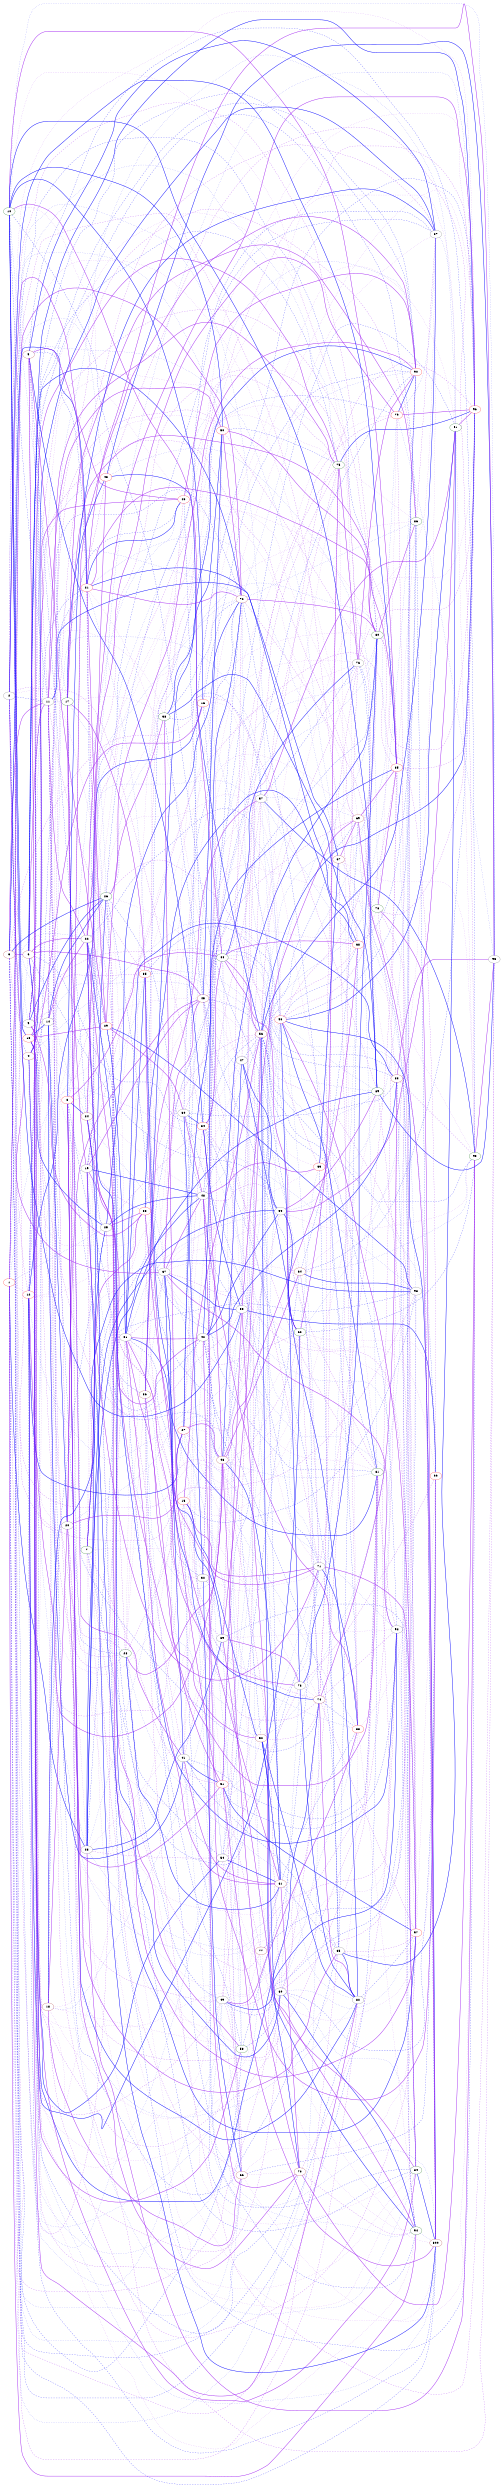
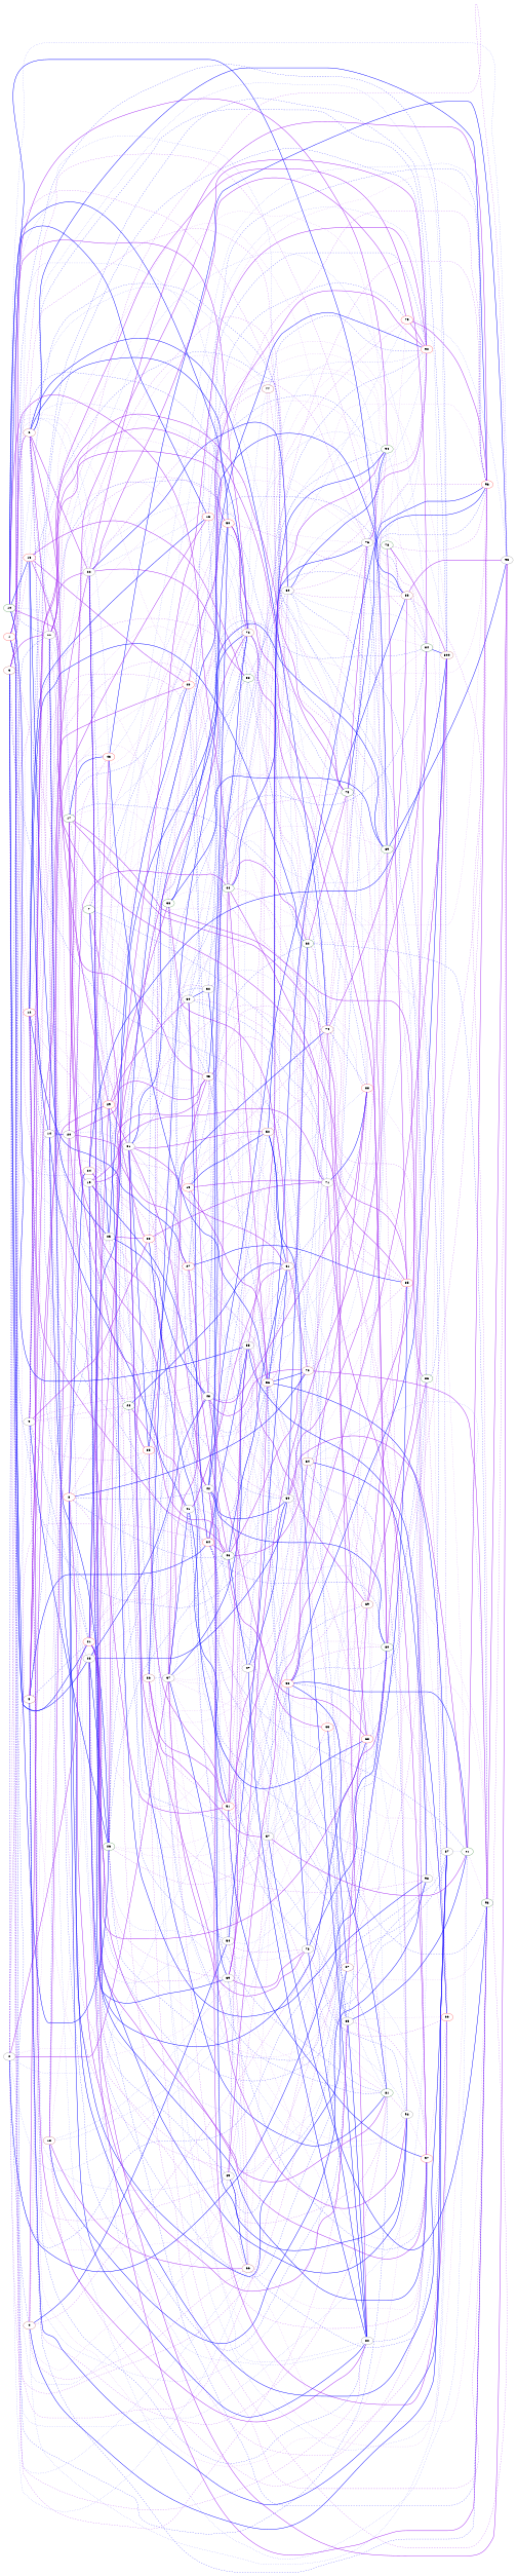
  graph {
    rankdir=LR
    node [color=gray40]
    edge [color=purple style=dotted]
    1 [color=red]
    6 [color=brown]
    12 [color=red]
    22
    23
    25
    31
    43 [color=red]
    58 [color=darkgreen]
    68 [color=red]
    72 [color=brown]
    74 [color=brown]
    75 [color=darkgreen]
    81 [color=darkgreen]
    82
    94 [color=darkgreen]
    98
    11
    34 [color=red]
    96 [color=red]
    n21 [color=brown label=300]
    19
    28 [color=darkgreen]
    45 [color=brown]
    59
    60
    90 [color=red]
    21 [color=red]
    85 [color=red]
    50 [color=red]
    14
    16 [color=red]
    33 [color=red]
    49
    29 [color=red]
    62 [color=darkgreen]
-   46 [color=brown]
+   46 [color=darkgreen]
    55
    27 [color=red]
    15 [color=red]
    38 [color=darkgreen]
    53 [color=red]
    93 [color=darkgreen]
    76
    92
    97 [color=red]
    79 [color=red]
    26 [color=darkgreen]
    54
    84 [color=darkgreen]
    61 [color=brown]
    48
    39
    80 [color=darkgreen]
    37
    89 [color=darkgreen]
    32
    71
    83 [color=brown]
    35 [color=red]
    42
    52 [color=brown]
    73
    95
    56 [color=brown]
    78 [color=darkgreen]
    86 [color=darkgreen]
    77 [color=brown]
    88 [color=red]
    65
    67 [color=brown]
    17 [color=darkgreen]
    20
    44 [color=darkgreen]
    47
    91 [color=darkgreen]
    66 [color=brown]
    87
    69 [color=brown]
    36 [color=brown]
    63 [color=red]
    57
    64 [color=brown]
    99 [color=red]
    40 [color=red]
    41
    30
    70 [color=brown]
    51 [color=red]
    2
    4 [color=brown]
    9
    3 [color=brown]
    13 [color=red]
    5 [color=brown]
    24 [color=brown]
    7 [color=darkgreen]
    8 [color=red]
    10 [color=darkgreen]
    18 [color=brown]
    1 -- 6 [color=blue]
    1 -- 12
    1 -- 22 [color=blue]
    1 -- 23 [color=blue style=bold]
    1 -- 25 [color=blue]
    1 -- 31 [style=dashed]
    1 -- 43 [color=blue]
    1 -- 58 [color=blue style=dashed]
    1 -- 68 [style=dashed]
    1 -- 72 [style=bold]
    1 -- 74 [color=blue]
    1 -- 75 [color=blue]
    1 -- 81 [color=blue style=dashed]
    1 -- 82 [style=dashed]
    1 -- 94 [style=bold]
    1 -- 98 [color=blue]
    6 -- 22 [style=bold]
    6 -- 72 [color=blue style=bold]
    6 -- 74 [color=blue style=bold]
    6 -- 75 [color=blue style=dashed]
    6 -- 11 [style=bold]
    6 -- 34 [color=blue style=dashed]
    6 -- 96 [color=blue style=bold]
    6 -- n21 [color=blue]
    6 -- 19
    6 -- 28 [style=dashed]
    6 -- 45 [style=bold]
    6 -- 59 [color=blue style=dashed]
    6 -- 60 [style=dashed]
    6 -- 90 [color=blue style=dashed]
    12 -- 23 [color=blue]
    12 -- 43 [color=blue]
    12 -- 82 [style=bold]
    12 -- n21 [color=blue style=dashed]
    12 -- 45
    12 -- 21 [color=blue style=dashed]
    12 -- 85 [style=dashed]
    12 -- 50
    12 -- 14 [color=blue style=dashed]
    12 -- 16 [color=blue style=bold]
    12 -- 33
    12 -- 49 [color=blue]
    12 -- 29
    12 -- 62 [color=blue style=bold]
    12 -- 46 [style=bold]
    12 -- 55 [color=blue]
    12 -- 27 [color=blue style=bold]
    12 -- 15 [style=dashed]
    12 -- 38
    22 -- 58 [style=bold]
    22 -- 72 [color=blue]
    22 -- 96 [style=bold]
    22 -- 60 [color=blue style=bold]
    22 -- 29 [color=blue style=dashed]
    22 -- 53 [color=blue style=dashed]
    22 -- 93 [color=blue style=dashed]
    22 -- 76 [style=dashed]
    22 -- 92 [color=blue style=bold]
    22 -- 97 [style=bold]
    22 -- 79 [style=bold]
    23 -- 98 [color=blue style=dashed]
    23 -- 59 [color=blue style=bold]
    23 -- 46
    23 -- 27 [color=blue]
    23 -- 93 [style=bold]
    23 -- 26 [color=blue style=bold]
    23 -- 54 [style=dashed]
    23 -- 84
    23 -- 61 [color=blue]
    23 -- 48 [color=blue style=bold]
    23 -- 39 [color=blue style=bold]
    25 -- 72 [color=blue style=bold]
    25 -- 34 [style=dashed]
    25 -- n21
    25 -- 28 [style=dashed]
    25 -- 33 [style=bold]
    25 -- 48 [color=blue style=bold]
    25 -- 80
    31 -- 58 [color=blue style=dashed]
    31 -- 81 [color=blue style=bold]
    31 -- 96
    31 -- 59 [color=blue]
    31 -- 61 [style=bold]
    31 -- 37 [style=dashed]
    31 -- 89 [color=blue style=bold]
    31 -- 32 [color=blue style=dashed]
    31 -- 71
    31 -- 83 [color=blue style=bold]
    31 -- 35 [color=blue style=bold]
    31 -- 42 [style=bold]
    31 -- 52 [style=bold]
    31 -- 73 [style=bold]
    43 -- 93 [style=dashed]
    43 -- 95 [color=blue style=bold]
    43 -- 56 [color=blue style=bold]
    43 -- 78 [color=blue]
    58 -- 60 [color=blue style=dashed]
    58 -- 71 [color=blue style=dashed]
    68 -- 93
    68 -- 78
    68 -- 86 [color=blue style=dashed]
    72 -- 90 [color=blue]
    72 -- 80 [style=bold]
    72 -- 89 [style=dashed]
    72 -- 86 [color=blue]
    72 -- 77 [color=blue]
    72 -- 88 [color=blue style=dashed]
    74 -- 75 [style=dashed]
    74 -- 82 [style=bold]
    74 -- 76 [style=dashed]
    74 -- 92 [style=dashed]
    74 -- 97 [style=dashed]
    74 -- 83 [style=bold]
    74 -- 88 [color=blue style=dashed]
    75 -- 96 [color=blue style=bold]
    75 -- 76 [style=bold]
    75 -- 86
    75 -- 88
    81 -- 92 [style=dashed]
    82 -- 97 [color=blue style=dashed]
    94 -- n21 [color=blue]
    11 -- 22 [style=bold]
    11 -- 72 [color=blue style=dashed]
    11 -- 75 [style=bold]
    11 -- 50 [style=bold]
    11 -- 49 [style=dashed]
    11 -- 35 [style=dashed]
    11 -- 95 [style=dashed]
    11 -- 65 [color=blue style=dashed]
    11 -- 67 [color=blue style=bold]
    11 -- 17 [color=blue]
    11 -- 20 [style=dashed]
    34 -- 81 [style=dashed]
    34 -- 46 [style=bold]
    34 -- 55 [color=blue style=bold]
    34 -- 80 [color=blue style=dashed]
    34 -- 71 [color=blue]
    34 -- 56 [color=blue style=dashed]
    34 -- 65 [color=blue style=dashed]
    34 -- 44 [style=bold]
    34 -- 47
    34 -- 91 [color=blue style=dashed]
    19 -- 25
    19 -- 75 [style=dashed]
    19 -- 45 [style=bold]
    19 -- 90 [color=blue]
    19 -- 85 [style=dashed]
    19 -- 46 [color=blue]
    19 -- 97 [color=blue style=bold]
    19 -- 84
    19 -- 48 [color=blue style=bold]
    19 -- 71 [style=bold]
    19 -- 42 [style=bold]
    19 -- 66 [style=dashed]
    19 -- 87 [color=blue style=dashed]
    28 -- 98 [style=dashed]
    28 -- 46 [style=bold]
    28 -- 76
    28 -- 54 [color=blue style=dashed]
    28 -- 84
    28 -- 61 [color=blue style=bold]
    28 -- 71 [color=blue]
    28 -- 69
    28 -- 36
    45 -- 50 [color=blue style=bold]
    45 -- 62 [color=blue style=dashed]
    45 -- 46
    45 -- 76
    45 -- 79
    45 -- 61 [color=blue]
    45 -- 71 [style=dashed]
    45 -- 56 [color=blue style=dashed]
    45 -- 78
    45 -- 66 [color=blue]
    45 -- 63
    45 -- 57
    45 -- 64 [color=blue]
    59 -- 81 [style=dashed]
    59 -- 90 [color=blue]
    59 -- 62 [color=blue style=bold]
    59 -- 93
    59 -- 89 [style=bold]
    59 -- 91 [style=bold]
    59 -- 64
    60 -- 94 [color=blue style=bold]
    60 -- 90 [style=dashed]
    60 -- 76 [style=dashed]
    60 -- 97 [color=blue]
    60 -- 84 [color=blue]
    60 -- 83 [style=dashed]
    60 -- 73 [color=blue]
    60 -- 88 [color=blue]
    60 -- 99 [color=blue style=dashed]
    21 -- 68 [color=blue style=bold]
    21 -- 72 [style=bold]
    21 -- 49 [color=blue style=dashed]
    21 -- 29 [style=bold]
    21 -- 80 [style=bold]
    21 -- 32 [style=dashed]
    21 -- 35 [color=blue]
    21 -- 95 [style=bold]
    21 -- 67 [color=blue]
    21 -- 47
    21 -- 40 [color=blue style=bold]
    21 -- 41 [style=dashed]
    85 -- 98 [color=blue]
    85 -- 96 [style=dashed]
    85 -- 86
    50 -- 72 [style=bold]
    50 -- 75 [color=blue style=dashed]
    50 -- 84 [style=dashed]
    50 -- 80 [style=bold]
    14 -- 22 [style=bold]
    14 -- 72 [color=blue]
    14 -- 28 [color=blue style=dashed]
    14 -- 45 [color=blue]
    14 -- 50 [style=dashed]
    14 -- 26 [color=blue style=bold]
    14 -- 84 [color=blue]
    14 -- 86 [style=dashed]
    14 -- 20 [color=blue style=bold]
    14 -- 91 [color=blue]
    14 -- 41 [color=blue style=bold]
    16 -- 74 [color=blue]
    16 -- 96
    16 -- 90 [color=blue style=dashed]
    16 -- 53
    16 -- 44 [color=blue style=dashed]
    33 -- 68 [color=blue style=bold]
    33 -- 74 [style=dashed]
    33 -- 92 [color=blue]
    33 -- 79 [color=blue style=dashed]
    33 -- 71 [style=bold]
    33 -- 56 [style=dashed]
    49 -- 58 [color=blue]
    49 -- 81 [style=dashed]
    49 -- 98 [color=blue style=dashed]
    49 -- 96 [style=dashed]
    49 -- 92 [color=blue style=bold]
    49 -- 88 [style=bold]
    49 -- 66 [style=dashed]
    49 -- 57 [style=dashed]
-   29 -- 31 [color=blue style=bold]
+   29 -- 31 [style=bold]
    29 -- 98 [color=blue style=bold]
    29 -- 38 [style=bold]
    29 -- 36 [color=blue style=dashed]
    29 -- 30 [style=bold]
    62 -- 74 [style=dashed]
    62 -- 75 [style=bold]
    62 -- 90 [color=blue]
    62 -- 93 [color=blue style=dashed]
    62 -- 84
    62 -- 63 [color=blue]
    62 -- 99
    46 -- 68 [style=bold]
    46 -- 81 [color=blue]
    46 -- n21
    46 -- 60 [style=dashed]
    46 -- 61 [color=blue style=bold]
    46 -- 80 [color=blue]
    46 -- 56 [color=blue style=dashed]
    46 -- 47 [color=blue style=bold]
    46 -- 64 [style=bold]
    46 -- 70 [style=bold]
    55 -- 75 [style=dashed]
    55 -- 94 [style=bold]
    55 -- 92 [color=blue]
    55 -- 71
    55 -- 56 [color=blue]
    55 -- 69 [style=bold]
    55 -- 99 [color=blue style=bold]
    27 -- 72 [color=blue]
    27 -- 74
    27 -- 34 [style=dashed]
    27 -- 96 [color=blue style=dashed]
    27 -- 59 [style=dashed]
    27 -- 85 [color=blue style=bold]
    27 -- 62
    27 -- 46 [style=bold]
    27 -- 92 [color=blue]
    27 -- 54 [color=blue]
    27 -- 48
    27 -- 80 [color=blue]
    27 -- 52 [color=blue]
    27 -- 88 [color=blue]
    15 -- 94 [color=blue style=dashed]
    15 -- 98 [color=blue style=dashed]
    15 -- 53 [color=blue]
    15 -- 80 [color=blue]
    15 -- 89
    15 -- 32
    15 -- 71 [style=bold]
    15 -- 52 [color=blue style=bold]
    15 -- 56 [style=bold]
    15 -- 51
    38 -- 72 [color=blue style=dashed]
    38 -- 45 [color=blue style=dashed]
    38 -- 90 [color=blue style=bold]
    38 -- 61 [style=bold]
    38 -- 89 [color=blue style=bold]
    38 -- 73
    38 -- 91
    38 -- 57 [color=blue style=dashed]
    38 -- 40 [style=dashed]
    53 -- 68 [color=blue style=dashed]
    53 -- 81 [color=blue style=bold]
    53 -- n21 [color=blue style=bold]
    53 -- 85 [style=dashed]
    53 -- 84 [style=bold]
    53 -- 80 [style=dashed]
    53 -- 89 [color=blue]
    53 -- 73 [color=blue style=bold]
    53 -- 86 [color=blue style=dashed]
    53 -- 91 [color=blue style=bold]
    93 -- 95 [style=bold]
    76 -- 94 [color=blue style=dashed]
    76 -- 96 [style=dashed]
    76 -- 90 [style=bold]
    76 -- 89 [color=blue style=dashed]
    76 -- 87
    92 -- 97
    97 -- 99
-   79 -- 94 [style=dashed]
    79 -- 96 [style=bold]
-   79 -- 90 [color=blue style=bold]
+   79 -- 90 [style=bold]
    79 -- 95 [color=blue]
    79 -- 87 [color=blue]
    26 -- 31
    26 -- 90 [style=bold]
    26 -- 46 [color=blue style=dashed]
    26 -- 53
    26 -- 84 [color=blue style=dashed]
    26 -- 48 [color=blue style=dashed]
    26 -- 39 [style=dashed]
    26 -- 80 [color=blue]
    26 -- 86
    26 -- 47
    26 -- 87 [color=blue style=dashed]
    26 -- 63 [style=dashed]
    54 -- 97
    54 -- 61 [color=blue style=bold]
    54 -- 80 [color=blue]
    54 -- 73 [style=dashed]
    54 -- 66 [style=dashed]
    54 -- 64 [color=blue style=dashed]
    84 -- n21 [color=blue style=bold]
    61 -- 88 [color=blue style=dashed]
    61 -- 65 [color=blue style=dashed]
    61 -- 70 [style=bold]
    48 -- 58 [color=blue]
    48 -- 59 [style=dashed]
    48 -- 90 [color=blue style=dashed]
    48 -- 50
    48 -- 55 [color=blue style=dashed]
    48 -- 53 [color=blue]
    48 -- 54 [color=blue]
    48 -- 56 [color=blue style=dashed]
    48 -- 88 [style=bold]
    48 -- 63 [style=bold]
    48 -- 99
    48 -- 70 [style=bold]
    39 -- 72 [style=dashed]
    39 -- 96
    39 -- 92
    39 -- 97 [color=blue style=dashed]
    39 -- 84 [style=bold]
    39 -- 73 [style=bold]
    39 -- 56 [style=bold]
    39 -- 66 [color=blue]
    80 -- 96 [style=dashed]
    80 -- 86 [style=bold]
    80 -- 99 [style=dashed]
    37 -- 74 [style=dashed]
    37 -- 81
    37 -- 45 [style=bold]
    37 -- 59
    37 -- 46 [color=blue]
    37 -- 55 [color=blue style=bold]
    37 -- 92 [style=bold]
    37 -- 97 [style=dashed]
    37 -- 48 [style=bold]
    37 -- 39 [color=blue style=bold]
    37 -- 56
    37 -- 91
    37 -- 63
    37 -- 57
    37 -- 64
    37 -- 41 [color=blue style=bold]
    89 -- 97 [style=dashed]
    89 -- 95 [color=blue style=bold]
    32 -- 72 [color=blue style=dashed]
    32 -- 75 [style=dashed]
    32 -- 39 [color=blue]
    32 -- 88 [color=blue]
    32 -- 66 [color=blue style=bold]
    71 -- 85 [style=dashed]
    71 -- 97 [style=bold]
    71 -- 88 [color=blue style=bold]
    83 -- 93 [style=dashed]
    83 -- 84 [color=blue style=dashed]
    83 -- 95 [style=bold]
    35 -- 74 [color=blue style=bold]
    35 -- 81 [color=blue style=dashed]
    35 -- 76
    35 -- 37
    35 -- 83 [color=blue style=dashed]
    35 -- 56 [color=blue]
    35 -- 99 [color=blue]
    35 -- 51 [style=bold]
    42 -- 72 [color=blue style=bold]
    42 -- 59 [color=blue style=bold]
    42 -- 62 [style=dashed]
    42 -- 46 [style=dashed]
    42 -- 80 [color=blue style=bold]
    42 -- 83 [color=blue style=bold]
    42 -- 52 [color=blue style=dashed]
    42 -- 65 [color=blue style=dashed]
    42 -- 57 [style=dashed]
    42 -- 99 [style=bold]
    52 -- 68 [color=blue]
    52 -- 74 [style=dashed]
    52 -- 82 [color=blue style=bold]
    52 -- 94 [color=blue style=bold]
    52 -- 90 [color=blue]
    52 -- 61 [color=blue style=bold]
    73 -- 74
    73 -- 82 [color=blue style=bold]
    73 -- 80 [color=blue style=bold]
    73 -- 99 [style=dashed]
    56 -- 68 [style=dashed]
    56 -- 75
    56 -- 81 [color=blue style=dashed]
    56 -- 96 [color=blue style=bold]
    56 -- 59 [color=blue]
    56 -- 90 [color=blue]
    56 -- 62 [color=blue style=dashed]
    56 -- 93 [color=blue style=dashed]
    56 -- 76 [style=dashed]
    56 -- 92 [color=blue style=dashed]
    56 -- 79 [color=blue]
    56 -- 61 [color=blue style=dashed]
    56 -- 87 [color=blue style=bold]
    56 -- 70 [color=blue style=bold]
    78 -- 96 [style=dashed]
    78 -- n21 [style=bold]
    78 -- 85 [style=bold]
    78 -- 97 [style=dashed]
    78 -- 79
    78 -- 83 [style=dashed]
    86 -- n21 [color=blue style=dashed]
    86 -- 87 [style=dashed]
    77 -- 94
    77 -- 90 [color=blue style=dashed]
    77 -- 92 [style=dashed]
    88 -- 94
    88 -- 98
    65 -- 68 [color=blue style=dashed]
    65 -- 82 [color=blue style=bold]
    65 -- 97 [style=dashed]
    65 -- 91 [color=blue style=bold]
    65 -- 99
    67 -- 93
    67 -- 97 [color=blue]
    67 -- 88 [style=dashed]
    67 -- 69 [style=bold]
    17 -- 43 [color=blue style=bold]
    17 -- 74 [color=blue style=dashed]
    17 -- 19 [style=bold]
    17 -- 85 [style=bold]
    17 -- 50
    17 -- 38
    17 -- 26 [color=blue]
    17 -- 61 [color=blue]
    17 -- 35 [style=bold]
    17 -- 52
    17 -- 86 [style=bold]
    17 -- 40 [color=blue style=dashed]
    17 -- 41 [style=bold]
    20 -- 23
    20 -- 43 [style=dashed]
    20 -- 82 [color=blue]
    20 -- 45 [style=bold]
    20 -- 60 [style=dashed]
    20 -- 90 [style=bold]
    20 -- 55 [color=blue]
    20 -- 27 [style=bold]
    20 -- 77
    20 -- 51 [style=bold]
    44 -- 58 [color=blue]
    44 -- 68 [style=bold]
    44 -- 98 [style=dashed]
    44 -- 62 [style=bold]
    44 -- 55
    44 -- 76 [color=blue style=bold]
    44 -- 79 [style=dashed]
    44 -- 89 [color=blue]
    44 -- 56 [style=bold]
    47 -- 75 [style=dashed]
    47 -- 82 [color=blue style=bold]
    47 -- 59 [color=blue style=bold]
    47 -- 53
    47 -- 56 [color=blue style=dashed]
    91 -- 96 [style=bold]
    91 -- 93
    66 -- 93
    66 -- 97
    66 -- 99 [color=blue style=dashed]
    66 -- 70
    87 -- 91 [color=blue]
    69 -- 81 [color=blue]
    69 -- n21 [style=bold]
    69 -- 85 [style=bold]
    69 -- 80
    36 -- 68
    36 -- 82 [color=blue]
    36 -- 96 [style=dashed]
    36 -- 50 [color=blue style=bold]
    36 -- 84 [color=blue style=dashed]
    36 -- 37 [color=blue]
    36 -- 52 [color=blue]
    36 -- 95 [style=dashed]
    36 -- 47
    36 -- 57 [style=bold]
    36 -- 51 [style=bold]
    63 -- 89 [color=blue]
    63 -- 65 [color=blue style=dashed]
    63 -- 67 [color=blue style=bold]
    57 -- 68 [color=blue]
    57 -- 81
    57 -- 93 [color=blue style=bold]
    57 -- 76 [color=blue style=dashed]
    57 -- 71 [color=blue]
    57 -- 91 [style=bold]
    57 -- 69 [color=blue]
    64 -- 74 [color=blue]
    64 -- 98 [color=blue style=bold]
    64 -- 96 [color=blue style=dashed]
    64 -- 93 [color=blue]
    64 -- 71 [style=dashed]
    64 -- 87
    64 -- 69 [color=blue style=dashed]
    40 -- 45 [color=blue style=dashed]
    40 -- 90 [style=bold]
    40 -- 83
    40 -- 69
    41 -- 81 [color=blue style=dashed]
    41 -- n21 [color=blue]
    41 -- 60
    41 -- 46 [style=dashed]
    41 -- 61 [style=bold]
    41 -- 42
    41 -- 65 [color=blue style=dashed]
    41 -- 44
    41 -- 51 [color=blue style=bold]
    30 -- 72 [color=blue style=dashed]
    30 -- 94 [color=blue]
    30 -- 34 [color=blue style=bold]
    30 -- 48 [style=bold]
    30 -- 32 [color=blue style=bold]
    30 -- 71 [color=blue style=dashed]
    30 -- 83 [color=blue style=dashed]
    30 -- 87
    30 -- 69 [style=dashed]
    70 -- 94 [style=dashed]
    70 -- 85 [style=dashed]
    70 -- 93 [style=bold]
    51 -- n21 [style=bold]
    51 -- 55 [style=bold]
    51 -- 53 [color=blue]
    51 -- 92 [color=blue style=dashed]
    51 -- 97 [color=blue style=bold]
    51 -- 77 [style=dashed]
    51 -- 66 [style=dashed]
    51 -- 69 [color=blue style=dashed]
    2 -- 74 [style=dashed]
    2 -- 11 [color=blue style=dashed]
    2 -- 34 [style=dashed]
    2 -- 96
    2 -- 21 [style=bold]
    2 -- 85 [color=blue style=bold]
    2 -- 53 [color=blue]
    2 -- 26
    2 -- 80 [style=dashed]
    2 -- 37 [style=bold]
    2 -- 66 [color=blue]
    2 -- 51 [color=blue]
    2 -- 4 [color=blue style=dashed]
    2 -- 9 [color=blue]
    4 -- 14
    4 -- 16 [style=bold]
    4 -- 33
    4 -- 49
    4 -- 54 [color=blue style=bold]
    4 -- 32
    4 -- 66 [style=dashed]
    4 -- 87 [color=blue style=bold]
    4 -- 69 [style=dashed]
    4 -- 99 [color=blue]
    9 -- 58
    9 -- 75 [style=bold]
    9 -- 82 [color=blue style=dashed]
    9 -- 94
    9 -- 28 [style=dashed]
    9 -- 90 [color=blue style=dashed]
    9 -- 21 [color=blue style=dashed]
    9 -- 14 [color=blue style=dashed]
    9 -- 33 [style=bold]
    9 -- 49 [style=dashed]
    9 -- 55 [style=dashed]
    9 -- 76
    9 -- 92
    9 -- 26 [color=blue style=bold]
    9 -- 48
    9 -- 35 [style=dashed]
    9 -- 44 [style=dashed]
    3 -- 6 [style=bold]
    3 -- 12 [style=dashed]
    3 -- 11 [style=bold]
    3 -- n21 [color=blue style=dashed]
    3 -- 21 [color=blue style=bold]
    3 -- 50 [color=blue]
    3 -- 26 [color=blue style=bold]
    3 -- 80 [color=blue style=dashed]
    3 -- 89 [style=dashed]
    3 -- 65 [style=dashed]
    3 -- 66 [color=blue]
    3 -- 70 [color=blue style=dashed]
    3 -- 13 [style=dashed]
    13 -- 25 [color=blue style=bold]
    13 -- 58 [style=bold]
    13 -- 14 [color=blue style=bold]
    13 -- 29 [style=bold]
    13 -- 62
    13 -- 86 [color=blue style=dashed]
    13 -- 77 [color=blue]
    13 -- 40 [style=bold]
    5 -- 81 [style=dashed]
    5 -- 11 [style=dashed]
    5 -- 34 [color=blue style=bold]
    5 -- 21 [color=blue style=dashed]
    5 -- 29 [style=bold]
    5 -- 93 [color=blue style=dashed]
    5 -- 84 [style=bold]
    5 -- 67 [color=blue]
    5 -- 87 [color=blue style=bold]
    5 -- 69
    5 -- 40 [style=bold]
    5 -- 24 [color=blue style=dashed]
    24 -- 25 [color=blue style=dashed]
    24 -- 43 [style=bold]
    24 -- 81 [style=bold]
    24 -- 96 [color=blue]
    24 -- n21 [color=blue style=bold]
    24 -- 33 [style=dashed]
    24 -- 29
    24 -- 80
    24 -- 37 [color=blue]
    24 -- 88
    7 -- 25 [color=blue style=bold]
    7 -- 58
    7 -- 75
    7 -- 45
    7 -- 33 [style=bold]
    7 -- 62
    7 -- 61
    7 -- 71 [color=blue style=dashed]
    7 -- 83 [color=blue style=dashed]
    7 -- 77 [style=dashed]
    7 -- 51 [style=dashed]
    8 -- 82 [color=blue style=bold]
    8 -- 28 [style=dashed]
    8 -- 46 [color=blue style=dashed]
    8 -- 53 [color=blue]
    8 -- 26 [style=dashed]
    8 -- 35 [color=blue]
    8 -- 42 [color=blue style=dashed]
    8 -- 65 [style=bold]
    8 -- 44 [style=bold]
    8 -- 87 [color=blue style=bold]
    8 -- 40 [color=blue]
-   8 -- 70 [style=bold]
+   8 -- 70 [color=blue style=bold]
    8 -- 24 [color=blue style=bold]
    10 -- 68
    10 -- 11 [color=blue style=dashed]
    10 -- 59 [color=blue style=dashed]
    10 -- 85 [style=bold]
    10 -- 50 [color=blue style=bold]
    10 -- 16 [color=blue style=bold]
    10 -- 49 [color=blue]
    10 -- 62 [style=dashed]
    10 -- 55 [color=blue style=bold]
    10 -- 27 [style=dashed]
    10 -- 89 [color=blue style=bold]
    10 -- 95 [color=blue]
    10 -- 17 [color=blue]
    10 -- 44 [style=bold]
    10 -- 40
    10 -- 13 [color=blue style=bold]
    10 -- 24 [color=blue]
    18 -- 23
    18 -- 25 [color=blue style=dashed]
    18 -- 58
    18 -- 98 [color=blue style=bold]
    18 -- 97 [style=dashed]
    18 -- 61
    18 -- 39 [color=blue]
    18 -- 20 [style=bold]
    18 -- 66 [style=bold]
    18 -- 87 [style=dashed]
    18 -- 57 [color=blue]
  }
